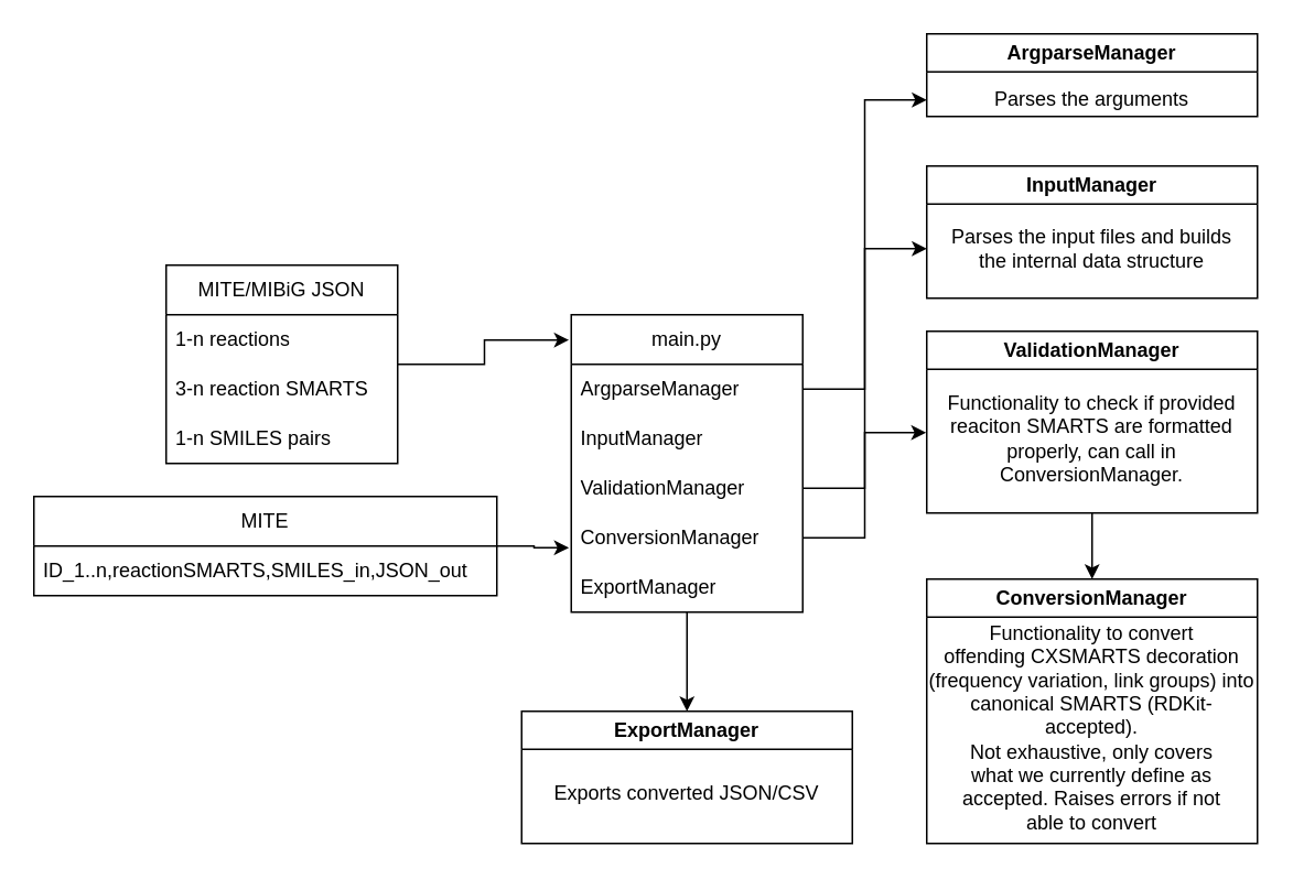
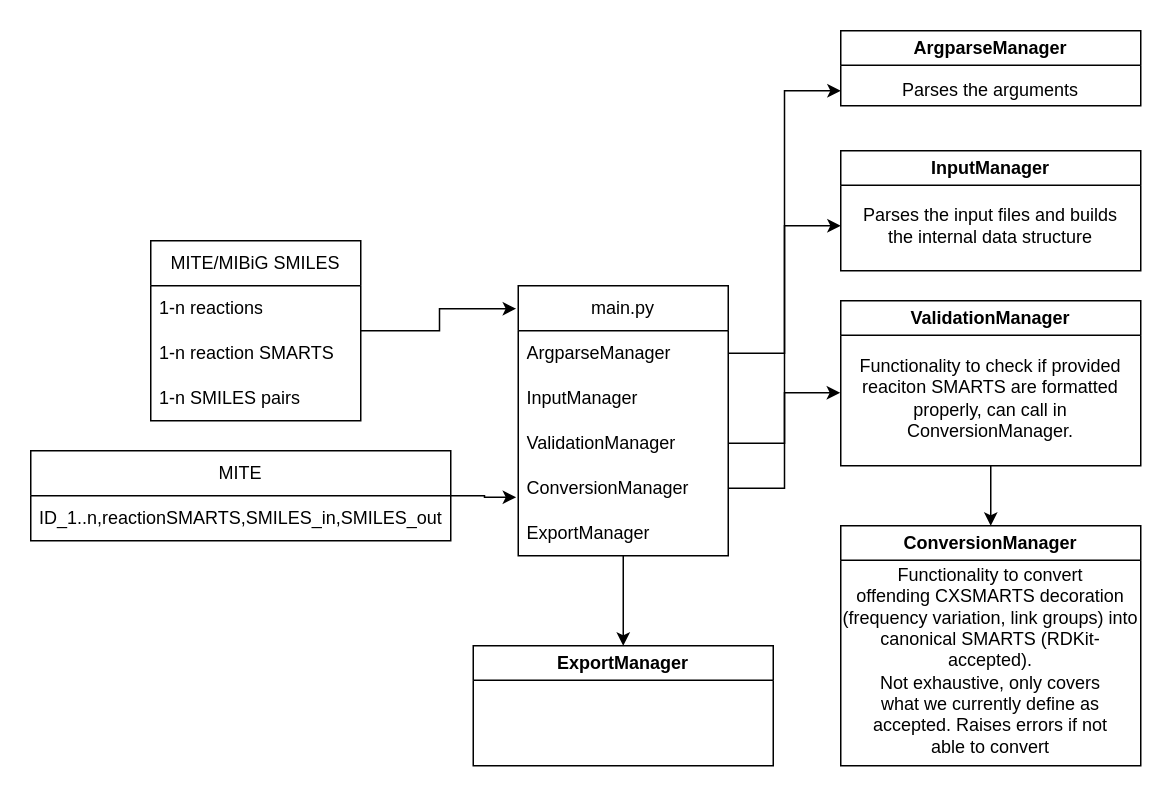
  <mxCell id="0" />
  <mxCell id="1" parent="0" />
  <mxCell id="2" style="edgeStyle=orthogonalEdgeStyle;rounded=0;orthogonalLoop=1;jettySize=auto;html=1;entryX=0.5;entryY=0;entryDx=0;entryDy=0;" edge="1" parent="1" source="3" target="29"><mxGeometry relative="1" as="geometry" /></mxCell>
  <mxCell id="3" value="main.py" style="swimlane;fontStyle=0;childLayout=stackLayout;horizontal=1;startSize=30;horizontalStack=0;resizeParent=1;resizeParentMax=0;resizeLast=0;collapsible=1;marginBottom=0;whiteSpace=wrap;html=1;" vertex="1" parent="1"><mxGeometry x="345" y="190" width="140" height="180" as="geometry"><mxRectangle x="340" y="300" width="80" height="30" as="alternateBounds" /></mxGeometry></mxCell>
  <mxCell id="4" value="ArgparseManager" style="text;strokeColor=none;fillColor=none;align=left;verticalAlign=middle;spacingLeft=4;spacingRight=4;overflow=hidden;points=[[0,0.5],[1,0.5]];portConstraint=eastwest;rotatable=0;whiteSpace=wrap;html=1;" vertex="1" parent="3"><mxGeometry y="30" width="140" height="30" as="geometry" /></mxCell>
  <mxCell id="5" value="InputManager" style="text;strokeColor=none;fillColor=none;align=left;verticalAlign=middle;spacingLeft=4;spacingRight=4;overflow=hidden;points=[[0,0.5],[1,0.5]];portConstraint=eastwest;rotatable=0;whiteSpace=wrap;html=1;" vertex="1" parent="3"><mxGeometry y="60" width="140" height="30" as="geometry" /></mxCell>
  <mxCell id="6" value="ValidationManager" style="text;strokeColor=none;fillColor=none;align=left;verticalAlign=middle;spacingLeft=4;spacingRight=4;overflow=hidden;points=[[0,0.5],[1,0.5]];portConstraint=eastwest;rotatable=0;whiteSpace=wrap;html=1;" vertex="1" parent="3"><mxGeometry y="90" width="140" height="30" as="geometry" /></mxCell>
  <mxCell id="7" value="ConversionManager" style="text;strokeColor=none;fillColor=none;align=left;verticalAlign=middle;spacingLeft=4;spacingRight=4;overflow=hidden;points=[[0,0.5],[1,0.5]];portConstraint=eastwest;rotatable=0;whiteSpace=wrap;html=1;" vertex="1" parent="3"><mxGeometry y="120" width="140" height="30" as="geometry" /></mxCell>
  <mxCell id="8" value="ExportManager" style="text;strokeColor=none;fillColor=none;align=left;verticalAlign=middle;spacingLeft=4;spacingRight=4;overflow=hidden;points=[[0,0.5],[1,0.5]];portConstraint=eastwest;rotatable=0;whiteSpace=wrap;html=1;" vertex="1" parent="3"><mxGeometry y="150" width="140" height="30" as="geometry" /></mxCell>
- <mxCell id="9" value="MITE/MIBiG JSON" style="swimlane;fontStyle=0;childLayout=stackLayout;horizontal=1;startSize=30;horizontalStack=0;resizeParent=1;resizeParentMax=0;resizeLast=0;collapsible=1;marginBottom=0;whiteSpace=wrap;html=1;" vertex="1" parent="1"><mxGeometry x="100" y="160" width="140" height="120" as="geometry" /></mxCell>
+ <mxCell id="9" value="MITE/MIBiG SMILES" style="swimlane;fontStyle=0;childLayout=stackLayout;horizontal=1;startSize=30;horizontalStack=0;resizeParent=1;resizeParentMax=0;resizeLast=0;collapsible=1;marginBottom=0;whiteSpace=wrap;html=1;" vertex="1" parent="1"><mxGeometry x="100" y="160" width="140" height="120" as="geometry" /></mxCell>
  <mxCell id="10" value="1-n reactions" style="text;strokeColor=none;fillColor=none;align=left;verticalAlign=middle;spacingLeft=4;spacingRight=4;overflow=hidden;points=[[0,0.5],[1,0.5]];portConstraint=eastwest;rotatable=0;whiteSpace=wrap;html=1;" vertex="1" parent="9"><mxGeometry y="30" width="140" height="30" as="geometry" /></mxCell>
- <mxCell id="11" value="3-n reaction SMARTS" style="text;strokeColor=none;fillColor=none;align=left;verticalAlign=middle;spacingLeft=4;spacingRight=4;overflow=hidden;points=[[0,0.5],[1,0.5]];portConstraint=eastwest;rotatable=0;whiteSpace=wrap;html=1;" vertex="1" parent="9"><mxGeometry y="60" width="140" height="30" as="geometry" /></mxCell>
+ <mxCell id="11" value="1-n reaction SMARTS" style="text;strokeColor=none;fillColor=none;align=left;verticalAlign=middle;spacingLeft=4;spacingRight=4;overflow=hidden;points=[[0,0.5],[1,0.5]];portConstraint=eastwest;rotatable=0;whiteSpace=wrap;html=1;" vertex="1" parent="9"><mxGeometry y="60" width="140" height="30" as="geometry" /></mxCell>
  <mxCell id="12" value="1-n SMILES pairs" style="text;strokeColor=none;fillColor=none;align=left;verticalAlign=middle;spacingLeft=4;spacingRight=4;overflow=hidden;points=[[0,0.5],[1,0.5]];portConstraint=eastwest;rotatable=0;whiteSpace=wrap;html=1;" vertex="1" parent="9"><mxGeometry y="90" width="140" height="30" as="geometry" /></mxCell>
  <mxCell id="13" value="MITE" style="swimlane;fontStyle=0;childLayout=stackLayout;horizontal=1;startSize=30;horizontalStack=0;resizeParent=1;resizeParentMax=0;resizeLast=0;collapsible=1;marginBottom=0;whiteSpace=wrap;html=1;" vertex="1" parent="1"><mxGeometry x="20" y="300" width="280" height="60" as="geometry" /></mxCell>
- <mxCell id="14" value="ID_1..n,reactionSMARTS,SMILES_in,JSON_out " style="text;strokeColor=none;fillColor=none;align=left;verticalAlign=middle;spacingLeft=4;spacingRight=4;overflow=hidden;points=[[0,0.5],[1,0.5]];portConstraint=eastwest;rotatable=0;whiteSpace=wrap;html=1;" vertex="1" parent="13"><mxGeometry y="30" width="280" height="30" as="geometry" /></mxCell>
+ <mxCell id="14" value="ID_1..n,reactionSMARTS,SMILES_in,SMILES_out " style="text;strokeColor=none;fillColor=none;align=left;verticalAlign=middle;spacingLeft=4;spacingRight=4;overflow=hidden;points=[[0,0.5],[1,0.5]];portConstraint=eastwest;rotatable=0;whiteSpace=wrap;html=1;" vertex="1" parent="13"><mxGeometry y="30" width="280" height="30" as="geometry" /></mxCell>
  <mxCell id="15" style="edgeStyle=orthogonalEdgeStyle;rounded=0;orthogonalLoop=1;jettySize=auto;html=1;entryX=-0.01;entryY=0.7;entryDx=0;entryDy=0;entryPerimeter=0;" edge="1" parent="1" source="13" target="7"><mxGeometry relative="1" as="geometry" /></mxCell>
  <mxCell id="16" style="edgeStyle=orthogonalEdgeStyle;rounded=0;orthogonalLoop=1;jettySize=auto;html=1;entryX=-0.01;entryY=0.085;entryDx=0;entryDy=0;entryPerimeter=0;" edge="1" parent="1" source="9" target="3"><mxGeometry relative="1" as="geometry" /></mxCell>
  <mxCell id="17" value="ArgparseManager" style="swimlane;whiteSpace=wrap;html=1;" vertex="1" parent="1"><mxGeometry x="560" y="20" width="200" height="50" as="geometry" /></mxCell>
  <mxCell id="18" value="Parses the arguments" style="text;html=1;align=center;verticalAlign=middle;whiteSpace=wrap;rounded=0;" vertex="1" parent="17"><mxGeometry y="20" width="200" height="40" as="geometry" /></mxCell>
  <mxCell id="19" value="InputManager" style="swimlane;whiteSpace=wrap;html=1;" vertex="1" parent="1"><mxGeometry x="560" y="100" width="200" height="80" as="geometry" /></mxCell>
  <mxCell id="20" value="&lt;div&gt;Parses the input files and builds&lt;/div&gt;&lt;div&gt;the internal data structure&lt;br&gt;&lt;/div&gt;" style="text;html=1;align=center;verticalAlign=middle;whiteSpace=wrap;rounded=0;" vertex="1" parent="19"><mxGeometry y="20" width="200" height="60" as="geometry" /></mxCell>
  <mxCell id="21" value="ValidationManager" style="swimlane;whiteSpace=wrap;html=1;" vertex="1" parent="1"><mxGeometry x="560" y="200" width="200" height="110" as="geometry" /></mxCell>
  <mxCell id="22" value="&lt;div&gt;Functionality to check if provided&lt;/div&gt;&lt;div&gt;reaciton SMARTS are formatted&lt;/div&gt;&lt;div&gt;properly, can call in&lt;/div&gt;&lt;div&gt;ConversionManager.&lt;/div&gt;" style="text;html=1;align=center;verticalAlign=middle;whiteSpace=wrap;rounded=0;" vertex="1" parent="21"><mxGeometry y="20" width="200" height="90" as="geometry" /></mxCell>
  <mxCell id="23" value="ConversionManager" style="swimlane;whiteSpace=wrap;html=1;" vertex="1" parent="1"><mxGeometry x="560" y="350" width="200" height="160" as="geometry" /></mxCell>
  <mxCell id="24" value="&lt;div&gt;Functionality to convert&lt;/div&gt;&lt;div&gt;offending CXSMARTS decoration&lt;/div&gt;&lt;div&gt;(frequency variation, link groups) into canonical SMARTS (RDKit-accepted).&lt;/div&gt;&lt;div&gt;Not exhaustive, only covers &lt;br&gt;&lt;/div&gt;&lt;div&gt;what we currently define as &lt;br&gt;&lt;/div&gt;&lt;div&gt;accepted. Raises errors if not &lt;br&gt;&lt;/div&gt;able to convert" style="text;html=1;align=center;verticalAlign=middle;whiteSpace=wrap;rounded=0;" vertex="1" parent="23"><mxGeometry y="20" width="200" height="140" as="geometry" /></mxCell>
  <mxCell id="25" style="edgeStyle=orthogonalEdgeStyle;rounded=0;orthogonalLoop=1;jettySize=auto;html=1;entryX=0.5;entryY=0;entryDx=0;entryDy=0;" edge="1" parent="1" source="22" target="23"><mxGeometry relative="1" as="geometry" /></mxCell>
  <mxCell id="26" style="edgeStyle=orthogonalEdgeStyle;rounded=0;orthogonalLoop=1;jettySize=auto;html=1;entryX=0;entryY=0.5;entryDx=0;entryDy=0;" edge="1" parent="1" source="4" target="18"><mxGeometry relative="1" as="geometry" /></mxCell>
  <mxCell id="27" style="edgeStyle=orthogonalEdgeStyle;rounded=0;orthogonalLoop=1;jettySize=auto;html=1;entryX=0;entryY=0.5;entryDx=0;entryDy=0;" edge="1" parent="1" source="6" target="20"><mxGeometry relative="1" as="geometry" /></mxCell>
  <mxCell id="28" style="edgeStyle=orthogonalEdgeStyle;rounded=0;orthogonalLoop=1;jettySize=auto;html=1;entryX=-0.002;entryY=0.459;entryDx=0;entryDy=0;entryPerimeter=0;" edge="1" parent="1" source="7" target="22"><mxGeometry relative="1" as="geometry" /></mxCell>
  <mxCell id="29" value="ExportManager" style="swimlane;whiteSpace=wrap;html=1;" vertex="1" parent="1"><mxGeometry x="315" y="430" width="200" height="80" as="geometry" /></mxCell>
- <mxCell id="30" value="Exports converted JSON/CSV" style="text;html=1;align=center;verticalAlign=middle;whiteSpace=wrap;rounded=0;" vertex="1" parent="29"><mxGeometry y="20" width="200" height="60" as="geometry" /></mxCell>
